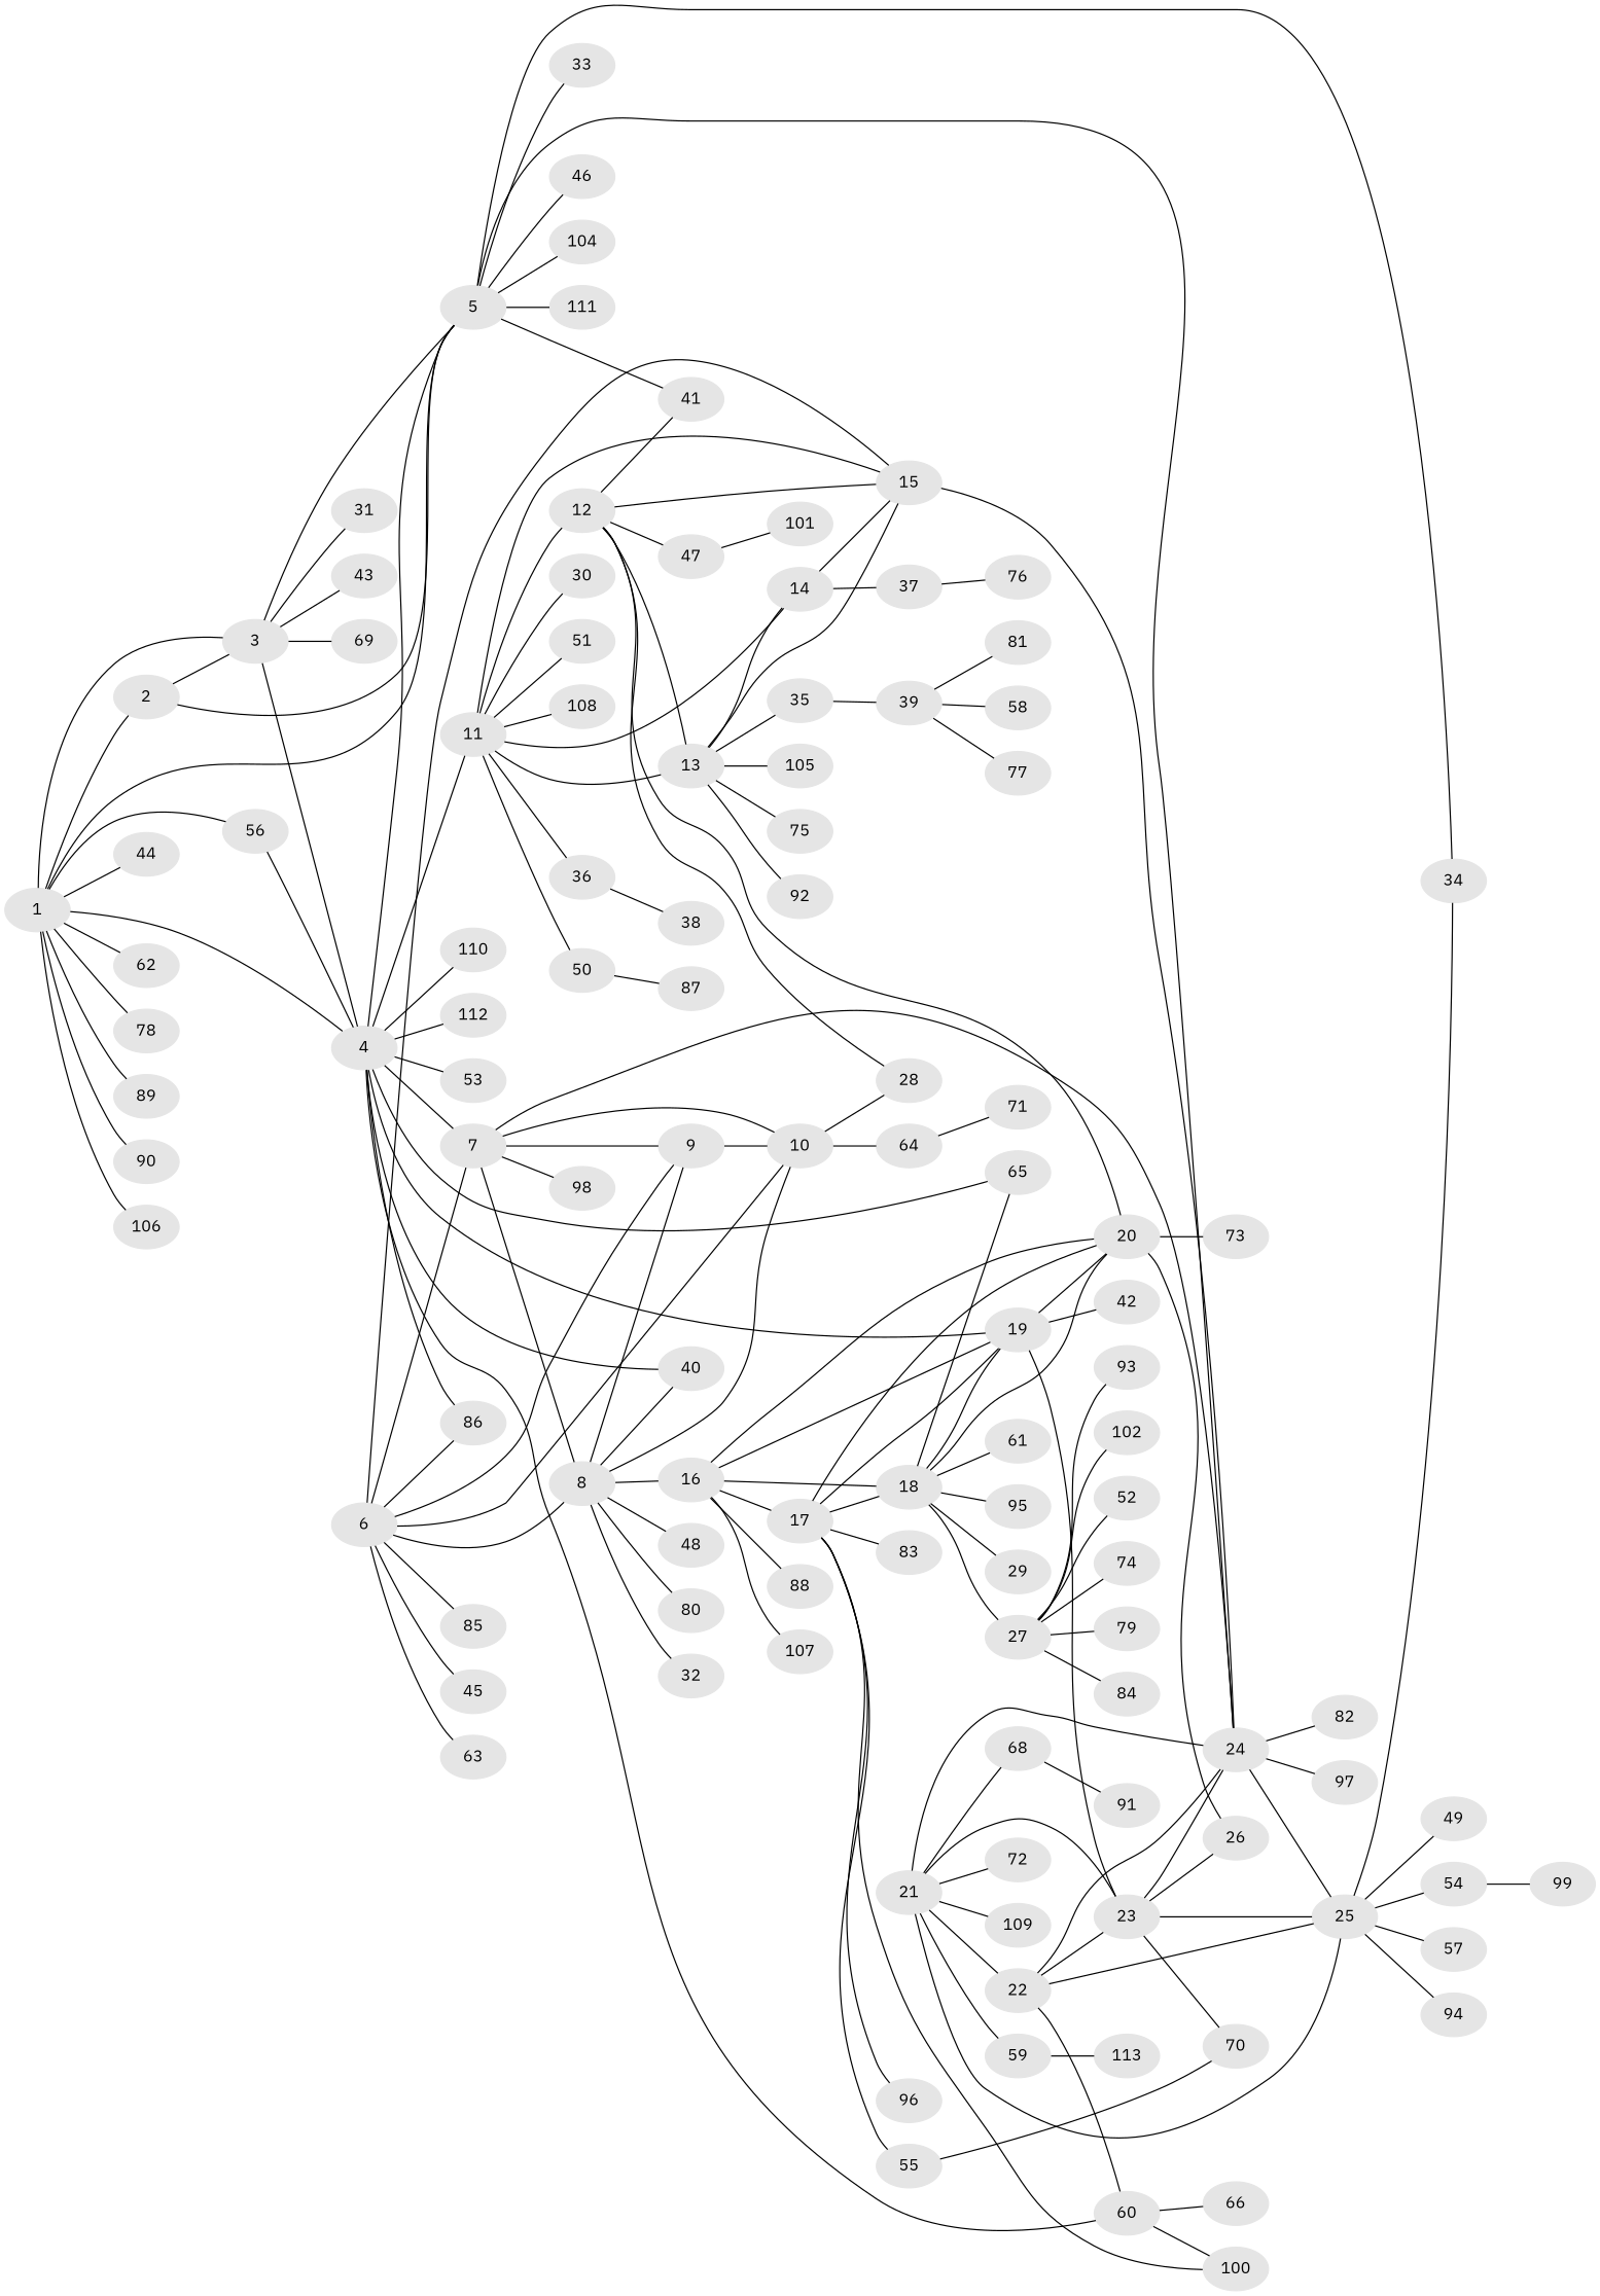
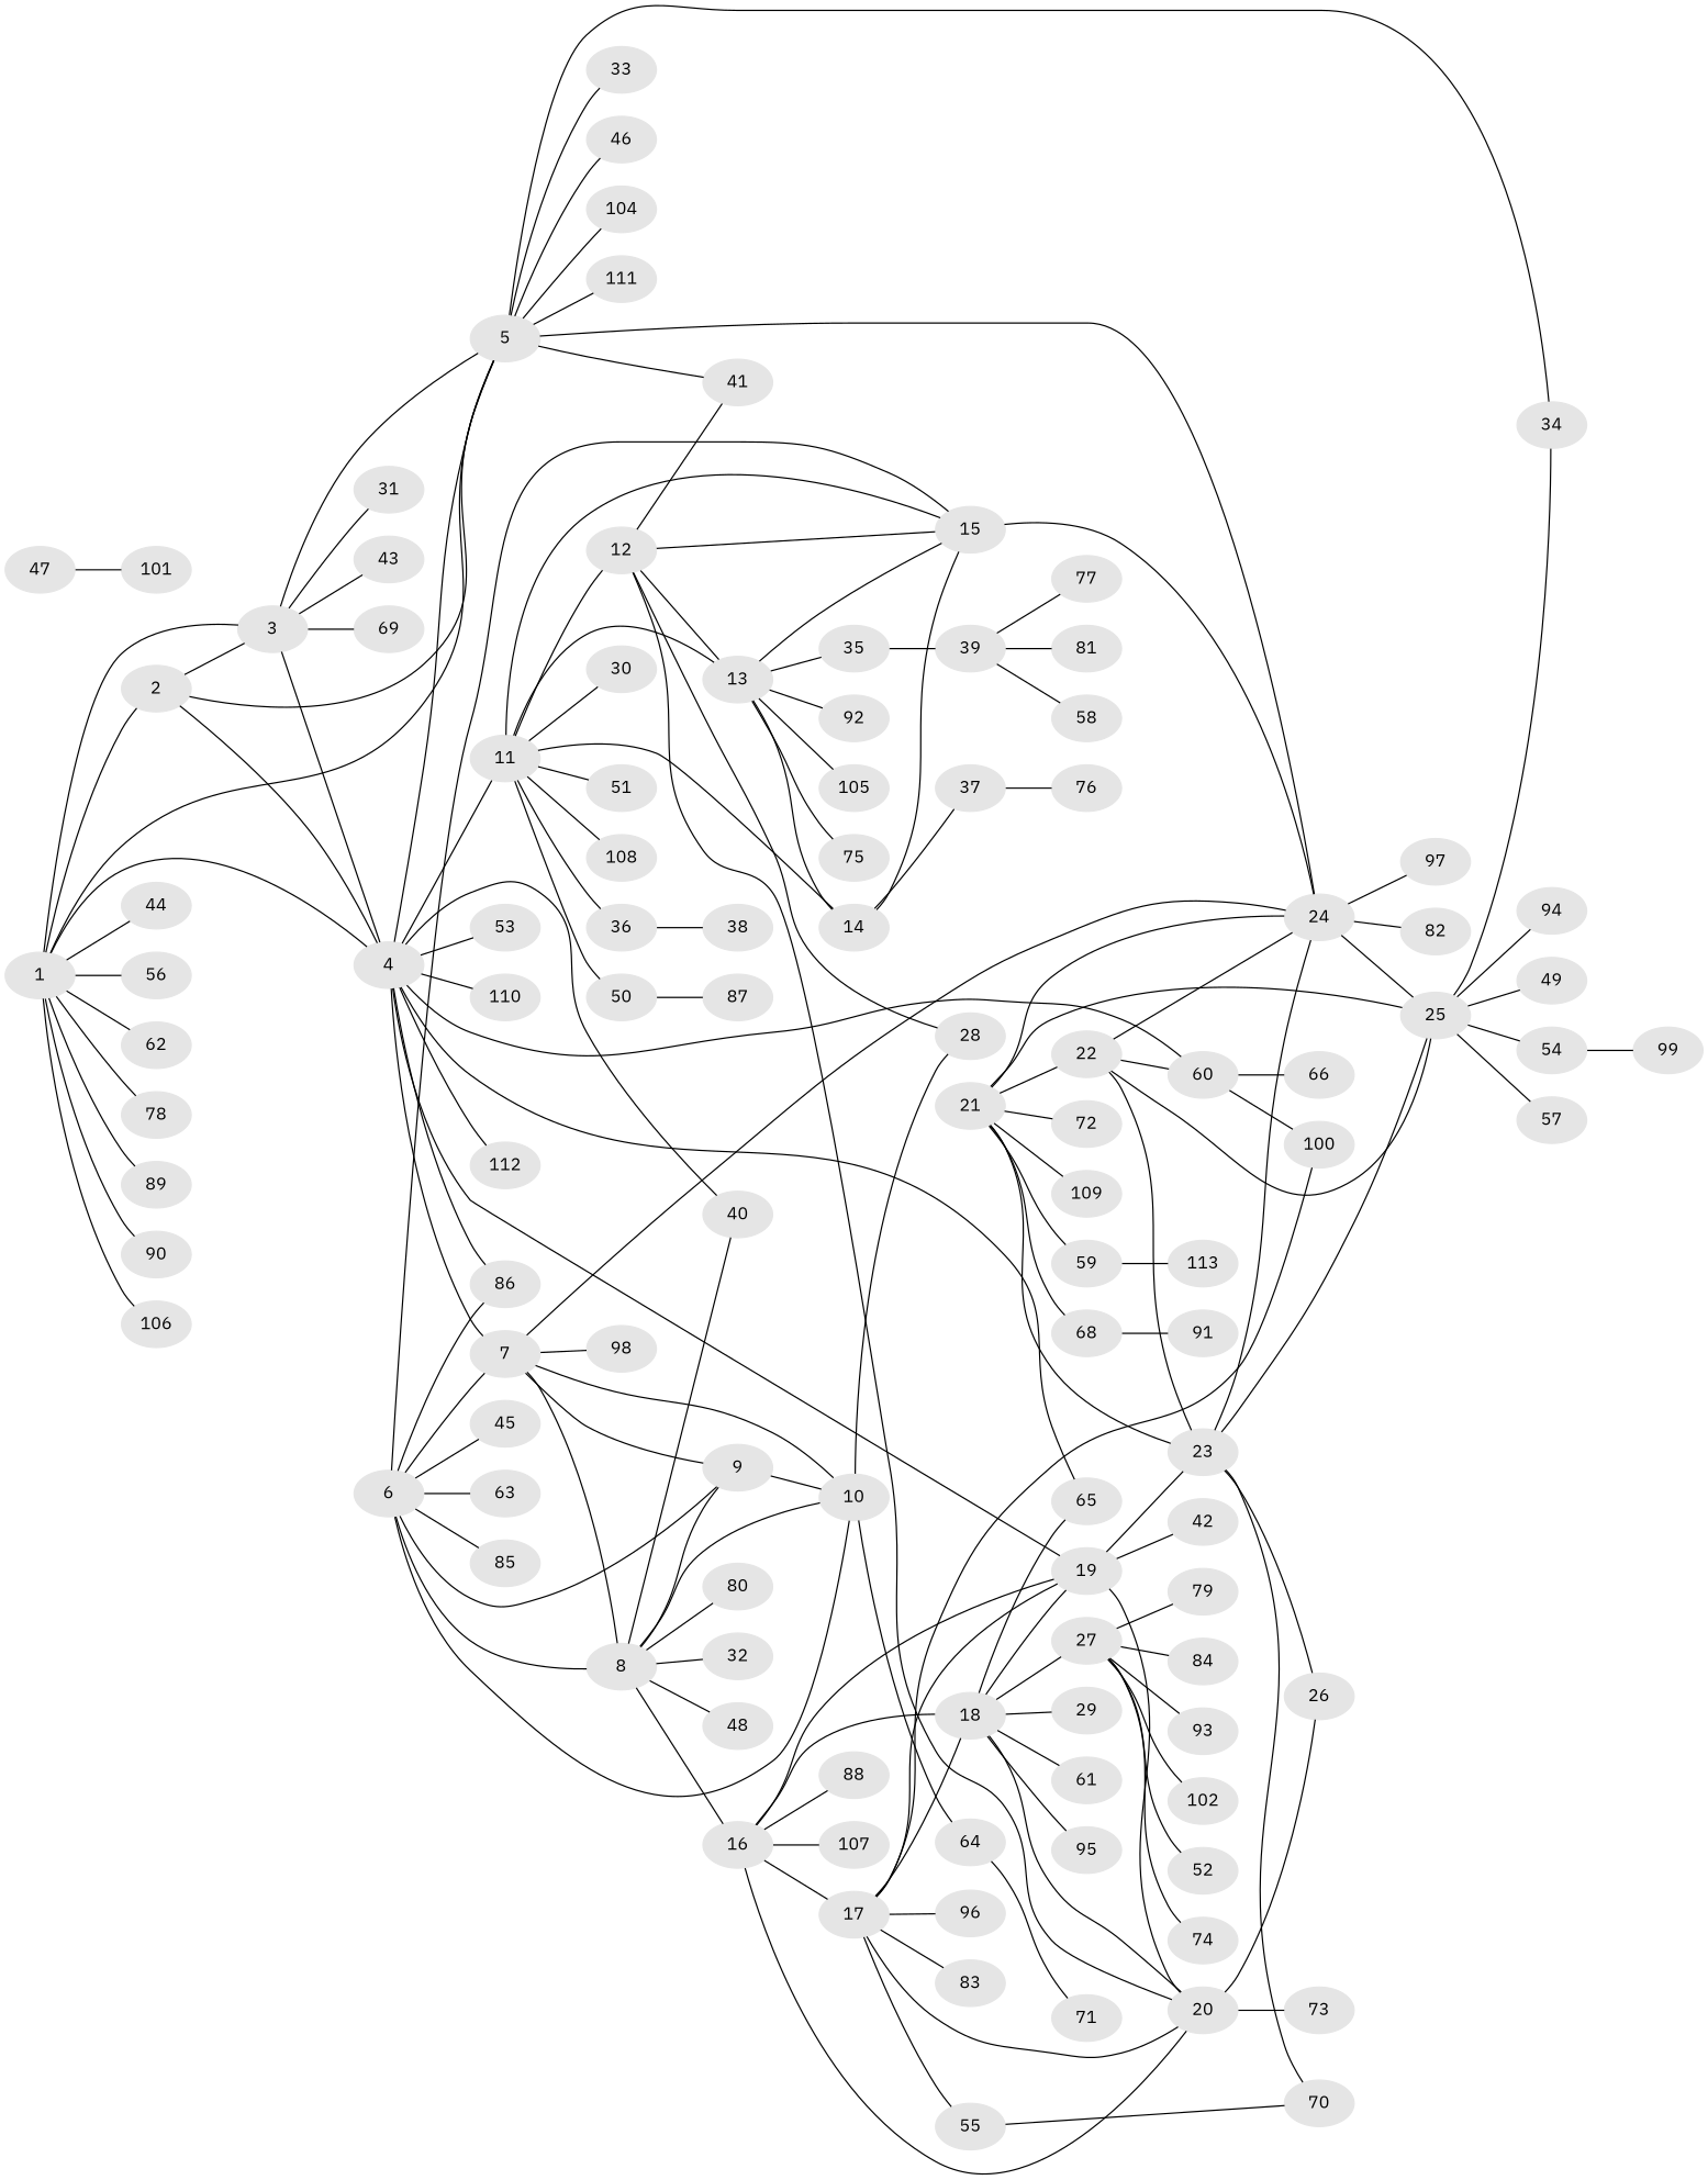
  graph {
    fontname="IBM Plex Sans"
    rankdir=LR
    node [color=gray90 fontname="IBM Plex Sans" style=filled]
    edge [fontname="IBM Plex Sans"]
    1
    2
    3
    4
    5
    44
    56
    62
    78
    89
    90
    106
    31
    43
    69
    7
    11
    19
    40
    53
    60
    65
    86
    110
    112
    24
    33
    34
    41
    46
    104
    111
    8
    9
    10
    98
    15
    12
    13
    14
    30
    36
    50
    51
    108
    20
    23
    42
    100
    66
    25
    82
    97
    6
    45
    63
    85
    16
    32
    48
    80
    28
    64
    17
    18
    88
    107
    71
    47
    35
    75
    92
    105
    37
    38
    87
    26
    73
    101
    39
    76
    55
    83
    96
    27
    29
    61
    95
    70
    52
    74
    79
    84
    93
    102
    21
    22
    59
    68
    72
    109
    49
    54
    57
    94
    n106 [label=113]
    91
    99
    58
    77
    81
    1 -- 2
    1 -- 3
    1 -- 4
    1 -- 5
    1 -- 44
    1 -- 56
    1 -- 62
    1 -- 78
    1 -- 89
    1 -- 90
    1 -- 106
    2 -- 3
-   56 -- 4
+   2 -- 4
    2 -- 5
    3 -- 4
    3 -- 5
    3 -- 31
    3 -- 43
    3 -- 69
    4 -- 5
    4 -- 7
    4 -- 11
    4 -- 19
    4 -- 40
    4 -- 53
    4 -- 60
    4 -- 65
    4 -- 86
    4 -- 110
    4 -- 112
    5 -- 24
    5 -- 33
    5 -- 34
    5 -- 41
    5 -- 46
    5 -- 104
    5 -- 111
    7 -- 24
    7 -- 8
    7 -- 9
    7 -- 10
    7 -- 98
    11 -- 15
    11 -- 12
    11 -- 13
    11 -- 14
    11 -- 30
    11 -- 36
    11 -- 50
    11 -- 51
    11 -- 108
    19 -- 20
    19 -- 23
    19 -- 42
    60 -- 100
    60 -- 66
    24 -- 25
    24 -- 82
    24 -- 97
    8 -- 40
    8 -- 9
    8 -- 10
    8 -- 16
    8 -- 32
    8 -- 48
    8 -- 80
    9 -- 10
    10 -- 28
    10 -- 64
    15 -- 24
    12 -- 41
    12 -- 15
    12 -- 13
    12 -- 20
    12 -- 28
-   12 -- 47
    13 -- 15
    13 -- 14
    13 -- 35
    13 -- 75
    13 -- 92
    13 -- 105
    14 -- 15
    14 -- 37
    36 -- 38
    50 -- 87
    20 -- 26
    20 -- 73
    23 -- 24
    23 -- 25
    23 -- 26
    23 -- 70
    25 -- 34
    25 -- 49
    25 -- 54
    25 -- 57
    25 -- 94
    6 -- 7
    6 -- 86
    6 -- 8
    6 -- 9
    6 -- 10
    6 -- 15
    6 -- 45
    6 -- 63
    6 -- 85
    16 -- 19
    16 -- 20
    16 -- 17
    16 -- 18
    16 -- 88
    16 -- 107
    64 -- 71
    17 -- 19
    17 -- 20
    17 -- 100
    17 -- 18
    17 -- 55
    17 -- 83
    17 -- 96
    18 -- 19
    18 -- 65
    18 -- 20
    18 -- 27
    18 -- 29
    18 -- 61
    18 -- 95
    47 -- 101
    35 -- 39
    37 -- 76
    39 -- 58
    39 -- 77
    39 -- 81
    55 -- 70
    27 -- 52
    27 -- 74
    27 -- 79
    27 -- 84
    27 -- 93
    27 -- 102
    21 -- 24
    21 -- 23
    21 -- 25
    21 -- 22
    21 -- 59
    21 -- 68
    21 -- 72
    21 -- 109
    22 -- 60
    22 -- 24
    22 -- 23
    22 -- 25
    59 -- n106
    68 -- 91
    54 -- 99
  }
